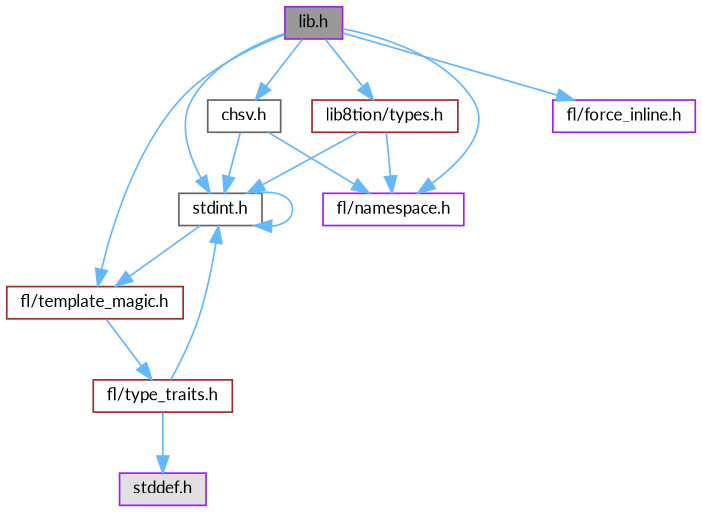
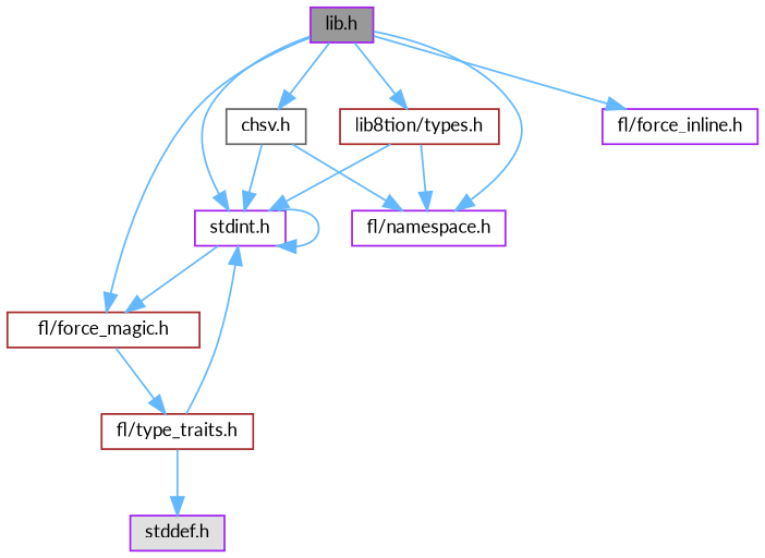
  digraph {
    fontname=Lato
    node [color=purple fillcolor=white fontname=Lato fontsize=10 shape=box style=filled]
    edge [color=steelblue1 fontname=Lato fontsize=10 labelfontname=Helvetica labelfontsize=10 style=solid]
    n1 [fillcolor=grey60 fontcolor=black height=0.2 label="lib.h" width=0.4]
-   n2 [color=gray40 height=0.2 label="stdint.h" width=0.4]
+   n2 [height=0.2 label="stdint.h" width=0.4]
    n3 [color=gray40 height=0.2 label="chsv.h" width=0.4]
    n4 [height=0.2 label="fl/namespace.h" width=0.4]
    n5 [color=brown height=0.2 label="lib8tion/types.h" width=0.4]
    n6 [height=0.2 label="fl/force_inline.h" width=0.4]
-   n7 [color=brown height=0.2 label="fl/template_magic.h" width=0.4]
+   n7 [color=brown height=0.2 label="fl/force_magic.h" width=0.4]
    n8 [color=brown height=0.2 label="fl/type_traits.h" width=0.4]
    n9 [fillcolor="#E0E0E0" height=0.2 label="stddef.h" width=0.4]
    n1 -> n2
    n1 -> n3
    n1 -> n4
    n1 -> n5
    n1 -> n6
    n1 -> n7
    n2 -> n2
    n2 -> n7
    n3 -> n2
    n3 -> n4
    n5 -> n2
    n5 -> n4
    n7 -> n8
    n8 -> n2
    n8 -> n9
  }
